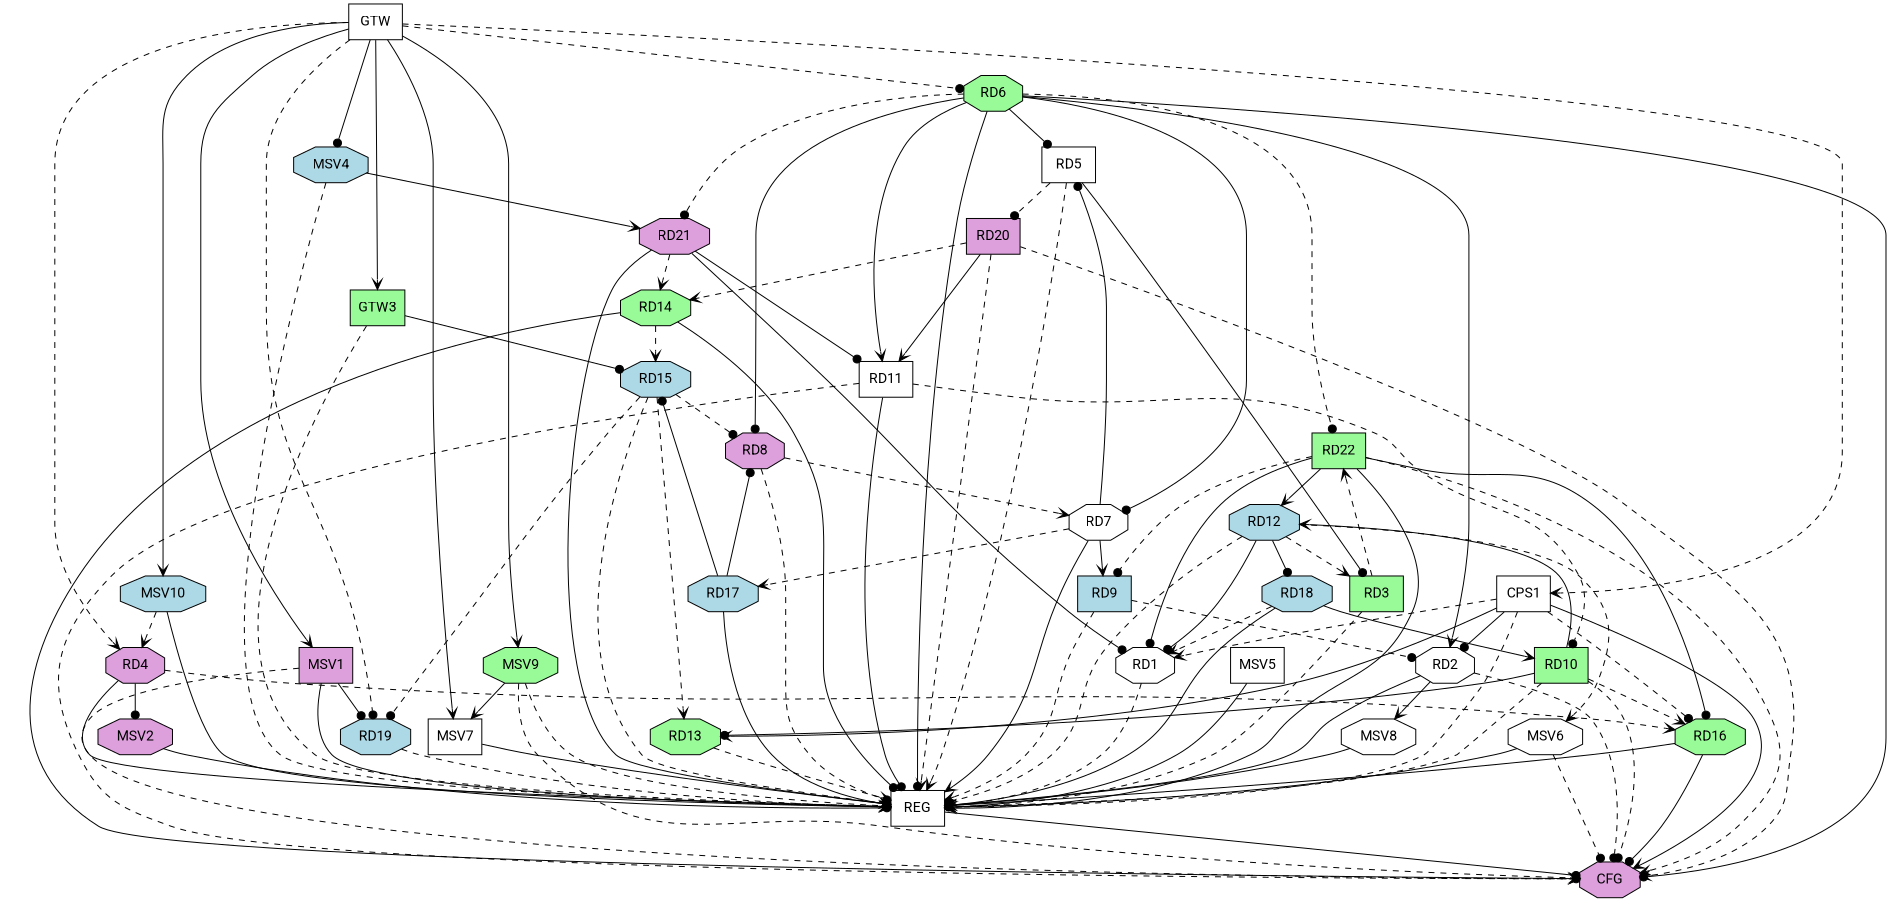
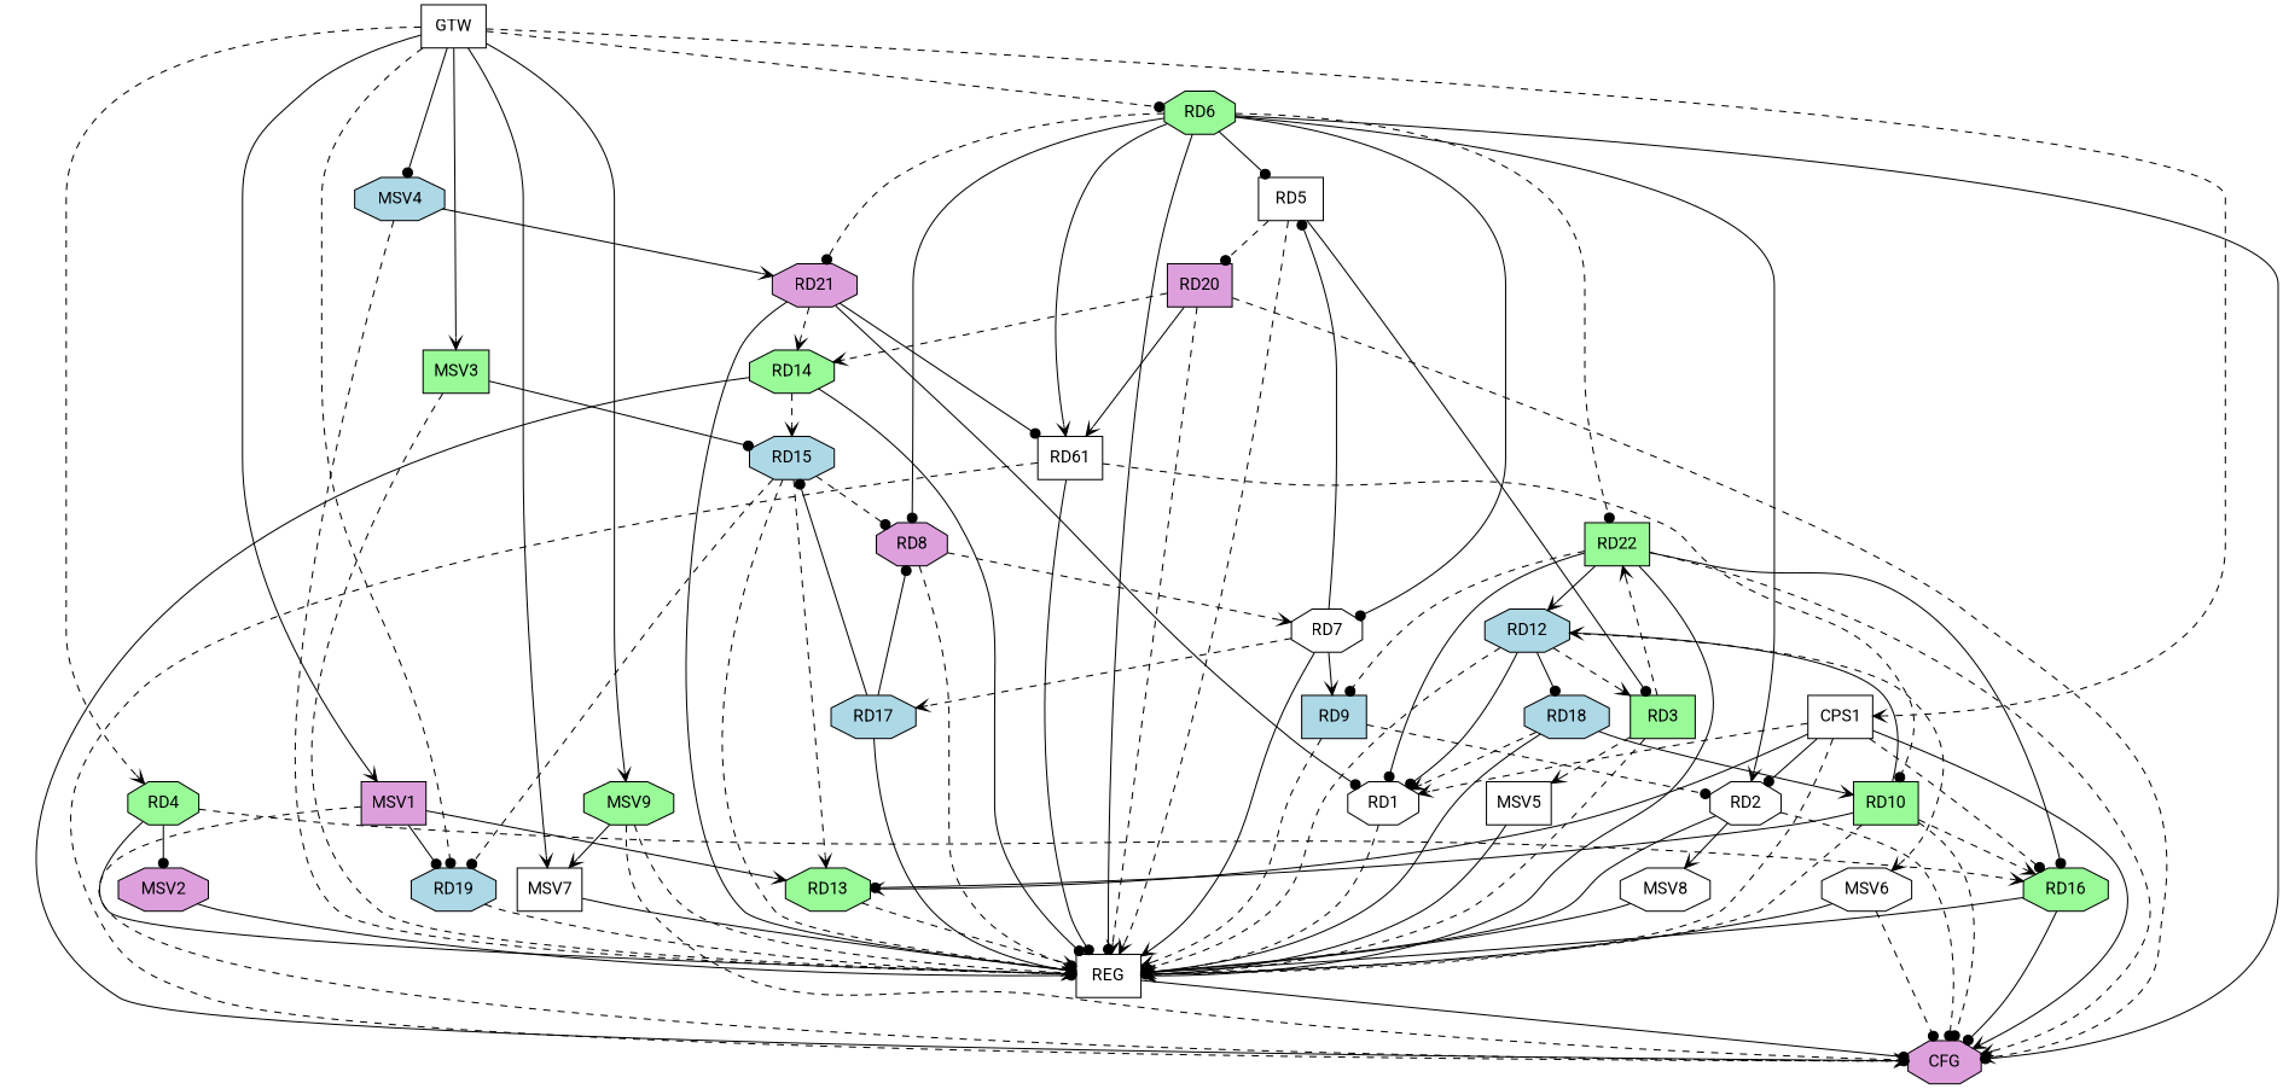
  strict digraph {
    fontname=Roboto
    node [fillcolor=white fontname=Roboto shape=octagon style=filled]
    edge [arrowhead=vee fontname=Roboto style=solid]
    n1 [label=RD1]
    n2 [label=REG shape=box]
    n3 [fillcolor=plum label=CFG]
    n4 [label=RD2]
    n5 [label=MSV8]
    n6 [fillcolor=palegreen label=RD3 shape=box]
    n7 [fillcolor=palegreen label=RD22 shape=box]
    n8 [label=MSV5 shape=box]
    n9 [fillcolor=palegreen label=RD16]
    n10 [fillcolor=lightblue label=RD9 shape=box]
    n11 [fillcolor=lightblue label=RD12]
-   n12 [fillcolor=plum label=RD4]
+   n12 [fillcolor=palegreen label=RD4]
    n13 [fillcolor=plum label=MSV2]
    n14 [label=RD5 shape=box]
    n15 [fillcolor=plum label=RD20 shape=box]
-   n16 [label=RD11 shape=box]
+   n16 [label=RD61 shape=box]
    n17 [fillcolor=palegreen label=RD14]
    n18 [fillcolor=palegreen label=RD6]
    n19 [label=RD7]
    n20 [fillcolor=plum label=RD8]
    n21 [fillcolor=plum label=RD21]
    n22 [fillcolor=lightblue label=RD17]
    n23 [fillcolor=palegreen label=RD10 shape=box]
    n24 [fillcolor=lightblue label=RD15]
    n25 [fillcolor=palegreen label=RD13]
    n26 [fillcolor=lightblue label=RD18]
    n27 [label=MSV6]
    n28 [fillcolor=lightblue label=RD19]
    n29 [label=CPS1 shape=box]
    n30 [label=GTW shape=box]
    n31 [fillcolor=plum label=MSV1 shape=box]
-   n32 [fillcolor=palegreen label=GTW3 shape=box]
+   n32 [fillcolor=palegreen label=MSV3 shape=box]
    n33 [fillcolor=lightblue label=MSV4]
    n34 [label=MSV7 shape=box]
    n35 [fillcolor=palegreen label=MSV9]
-   n36 [fillcolor=lightblue label=MSV10]
    n1 -> n2 [arrowhead=dot style=dashed]
    n2 -> n3 [arrowhead=dot]
    n4 -> n2 [arrowhead=dot]
    n4 -> n3 [arrowhead=dot style=dashed]
    n4 -> n5
    n5 -> n2
    n6 -> n2 [style=dashed]
    n6 -> n7 [style=dashed]
+   n6 -> n8 [style=dashed]
    n7 -> n1 [arrowhead=dot]
    n7 -> n2
    n7 -> n3 [style=dashed]
    n7 -> n9 [arrowhead=dot]
    n7 -> n10 [arrowhead=dot style=dashed]
    n7 -> n11
    n8 -> n2
    n9 -> n2
    n9 -> n3 [arrowhead=dot]
    n10 -> n2 [style=dashed]
    n10 -> n4 [arrowhead=dot style=dashed]
    n11 -> n1 [arrowhead=dot]
    n11 -> n2 [arrowhead=dot style=dashed]
    n11 -> n6 [style=dashed]
    n11 -> n26 [arrowhead=dot]
    n11 -> n27 [style=dashed]
    n12 -> n2
    n12 -> n9 [style=dashed]
    n12 -> n13 [arrowhead=dot]
    n13 -> n2 [arrowhead=dot]
    n14 -> n2 [style=dashed]
    n14 -> n6 [arrowhead=dot]
    n14 -> n15 [arrowhead=dot style=dashed]
    n15 -> n2 [style=dashed]
    n15 -> n3 [style=dashed]
    n15 -> n16
    n15 -> n17 [style=dashed]
    n16 -> n2 [arrowhead=dot]
    n16 -> n3 [style=dashed]
    n16 -> n23 [arrowhead=dot style=dashed]
    n17 -> n2 [arrowhead=dot]
    n17 -> n3
    n17 -> n24 [style=dashed]
    n18 -> n2 [arrowhead=dot]
    n18 -> n3 [arrowhead=dot]
    n18 -> n4
    n18 -> n7 [arrowhead=dot style=dashed]
    n18 -> n14 [arrowhead=dot]
    n18 -> n16
    n18 -> n19 [arrowhead=dot]
    n18 -> n20 [arrowhead=dot]
    n18 -> n21 [arrowhead=dot style=dashed]
    n19 -> n2
    n19 -> n10
    n19 -> n14 [arrowhead=dot]
    n19 -> n22 [style=dashed]
    n20 -> n2 [arrowhead=dot style=dashed]
    n20 -> n19 [style=dashed]
    n21 -> n1 [arrowhead=dot]
    n21 -> n2
    n21 -> n16 [arrowhead=dot]
    n21 -> n17 [style=dashed]
    n22 -> n2 [arrowhead=dot]
    n22 -> n20 [arrowhead=dot]
    n22 -> n24 [arrowhead=dot]
    n23 -> n2 [arrowhead=dot style=dashed]
    n23 -> n3 [arrowhead=dot style=dashed]
    n23 -> n9 [style=dashed]
    n23 -> n11
    n23 -> n25 [arrowhead=dot]
    n24 -> n2 [arrowhead=dot style=dashed]
    n24 -> n20 [arrowhead=dot style=dashed]
    n24 -> n25 [style=dashed]
    n24 -> n28 [arrowhead=dot style=dashed]
    n25 -> n2 [style=dashed]
    n26 -> n1 [style=dashed]
    n26 -> n2
    n26 -> n23
    n27 -> n2 [arrowhead=dot]
    n27 -> n3 [arrowhead=dot style=dashed]
    n28 -> n2 [arrowhead=dot style=dashed]
    n29 -> n1 [style=dashed]
    n29 -> n2 [style=dashed]
    n29 -> n3
    n29 -> n4 [arrowhead=dot]
    n29 -> n9 [arrowhead=dot style=dashed]
    n29 -> n25
    n30 -> n12 [style=dashed]
    n30 -> n18 [arrowhead=dot style=dashed]
    n30 -> n28 [arrowhead=dot style=dashed]
    n30 -> n29 [style=dashed]
    n30 -> n31
    n30 -> n32
    n30 -> n33 [arrowhead=dot]
    n30 -> n34
    n30 -> n35
-   n30 -> n36
-   n31 -> n2
+   n31 -> n25
    n31 -> n3 [arrowhead=dot style=dashed]
    n31 -> n28 [arrowhead=dot]
    n32 -> n2 [arrowhead=dot style=dashed]
    n32 -> n24 [arrowhead=dot]
    n33 -> n2 [style=dashed]
    n33 -> n21
    n34 -> n2
    n35 -> n2 [style=dashed]
    n35 -> n3 [style=dashed]
    n35 -> n34
-   n36 -> n2 [arrowhead=dot]
-   n36 -> n12 [style=dashed]
  }
